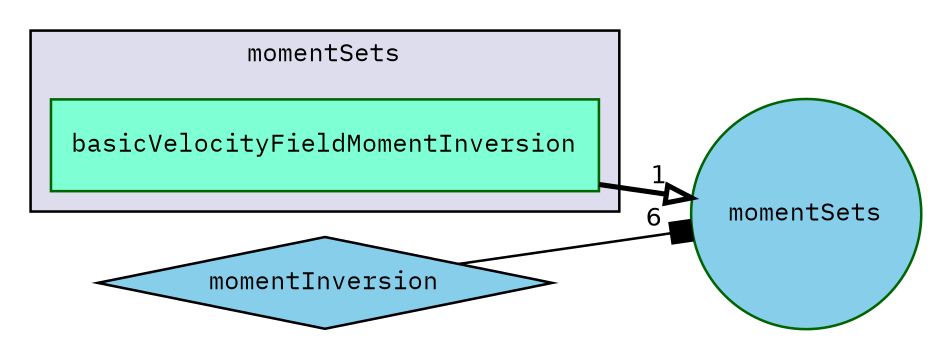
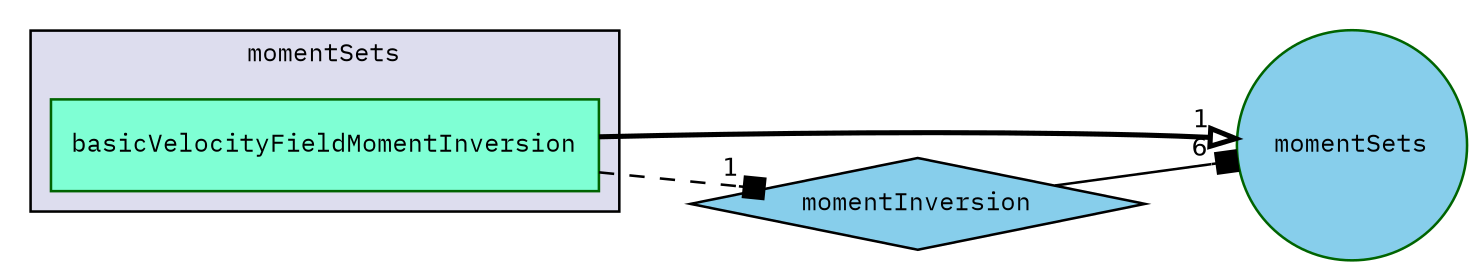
  digraph {
    compound=true
    fontname="IBM Plex Mono"
    rankdir=LR
    node [color=darkgreen fillcolor=skyblue fontname="IBM Plex Mono" fontsize=10 style=filled]
    edge [arrowhead=box fontname="IBM Plex Mono" headlabel=1 labeldistance=1.5 labelfontname=Helvetica labelfontsize=10]
    n1 [fillcolor=aquamarine label=basicVelocityFieldMomentInversion pencolor=black shape=box]
    n2 [label=momentSets shape=circle]
    n3 [color=black label=momentInversion shape=diamond]
    subgraph cluster_1 {
      bgcolor="#ddddee"
      fontsize=10
      label=momentSets
      pencolor=black
      n1
    }
    n1 -> n2 [arrowhead=onormal style=bold]
+   n1 -> n3 [style=dashed]
    n3 -> n2 [headlabel=6 style=solid]
  }
